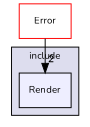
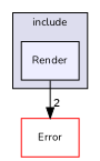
  digraph {
    compound=true
    fontname=Nunito
    node [fontname=Nunito fontsize=10 shape=box style=filled]
    n1 [fillcolor="#eeeeff" label=Render pencolor=black]
    n2 [color=red fillcolor=white label=Error]
    subgraph cluster_1 {
      bgcolor="#ddddee"
      fontsize=10
      label=include
      pencolor=black
      n1
    }
-   n2 -> n1 [headlabel=2 labeldistance=1.5 labelfontname=Helvetica labelfontsize=10 fontname=Nunito]
+   n1 -> n2 [headlabel=2 labeldistance=1.5 labelfontname=Helvetica labelfontsize=10 fontname=Nunito]
  }
